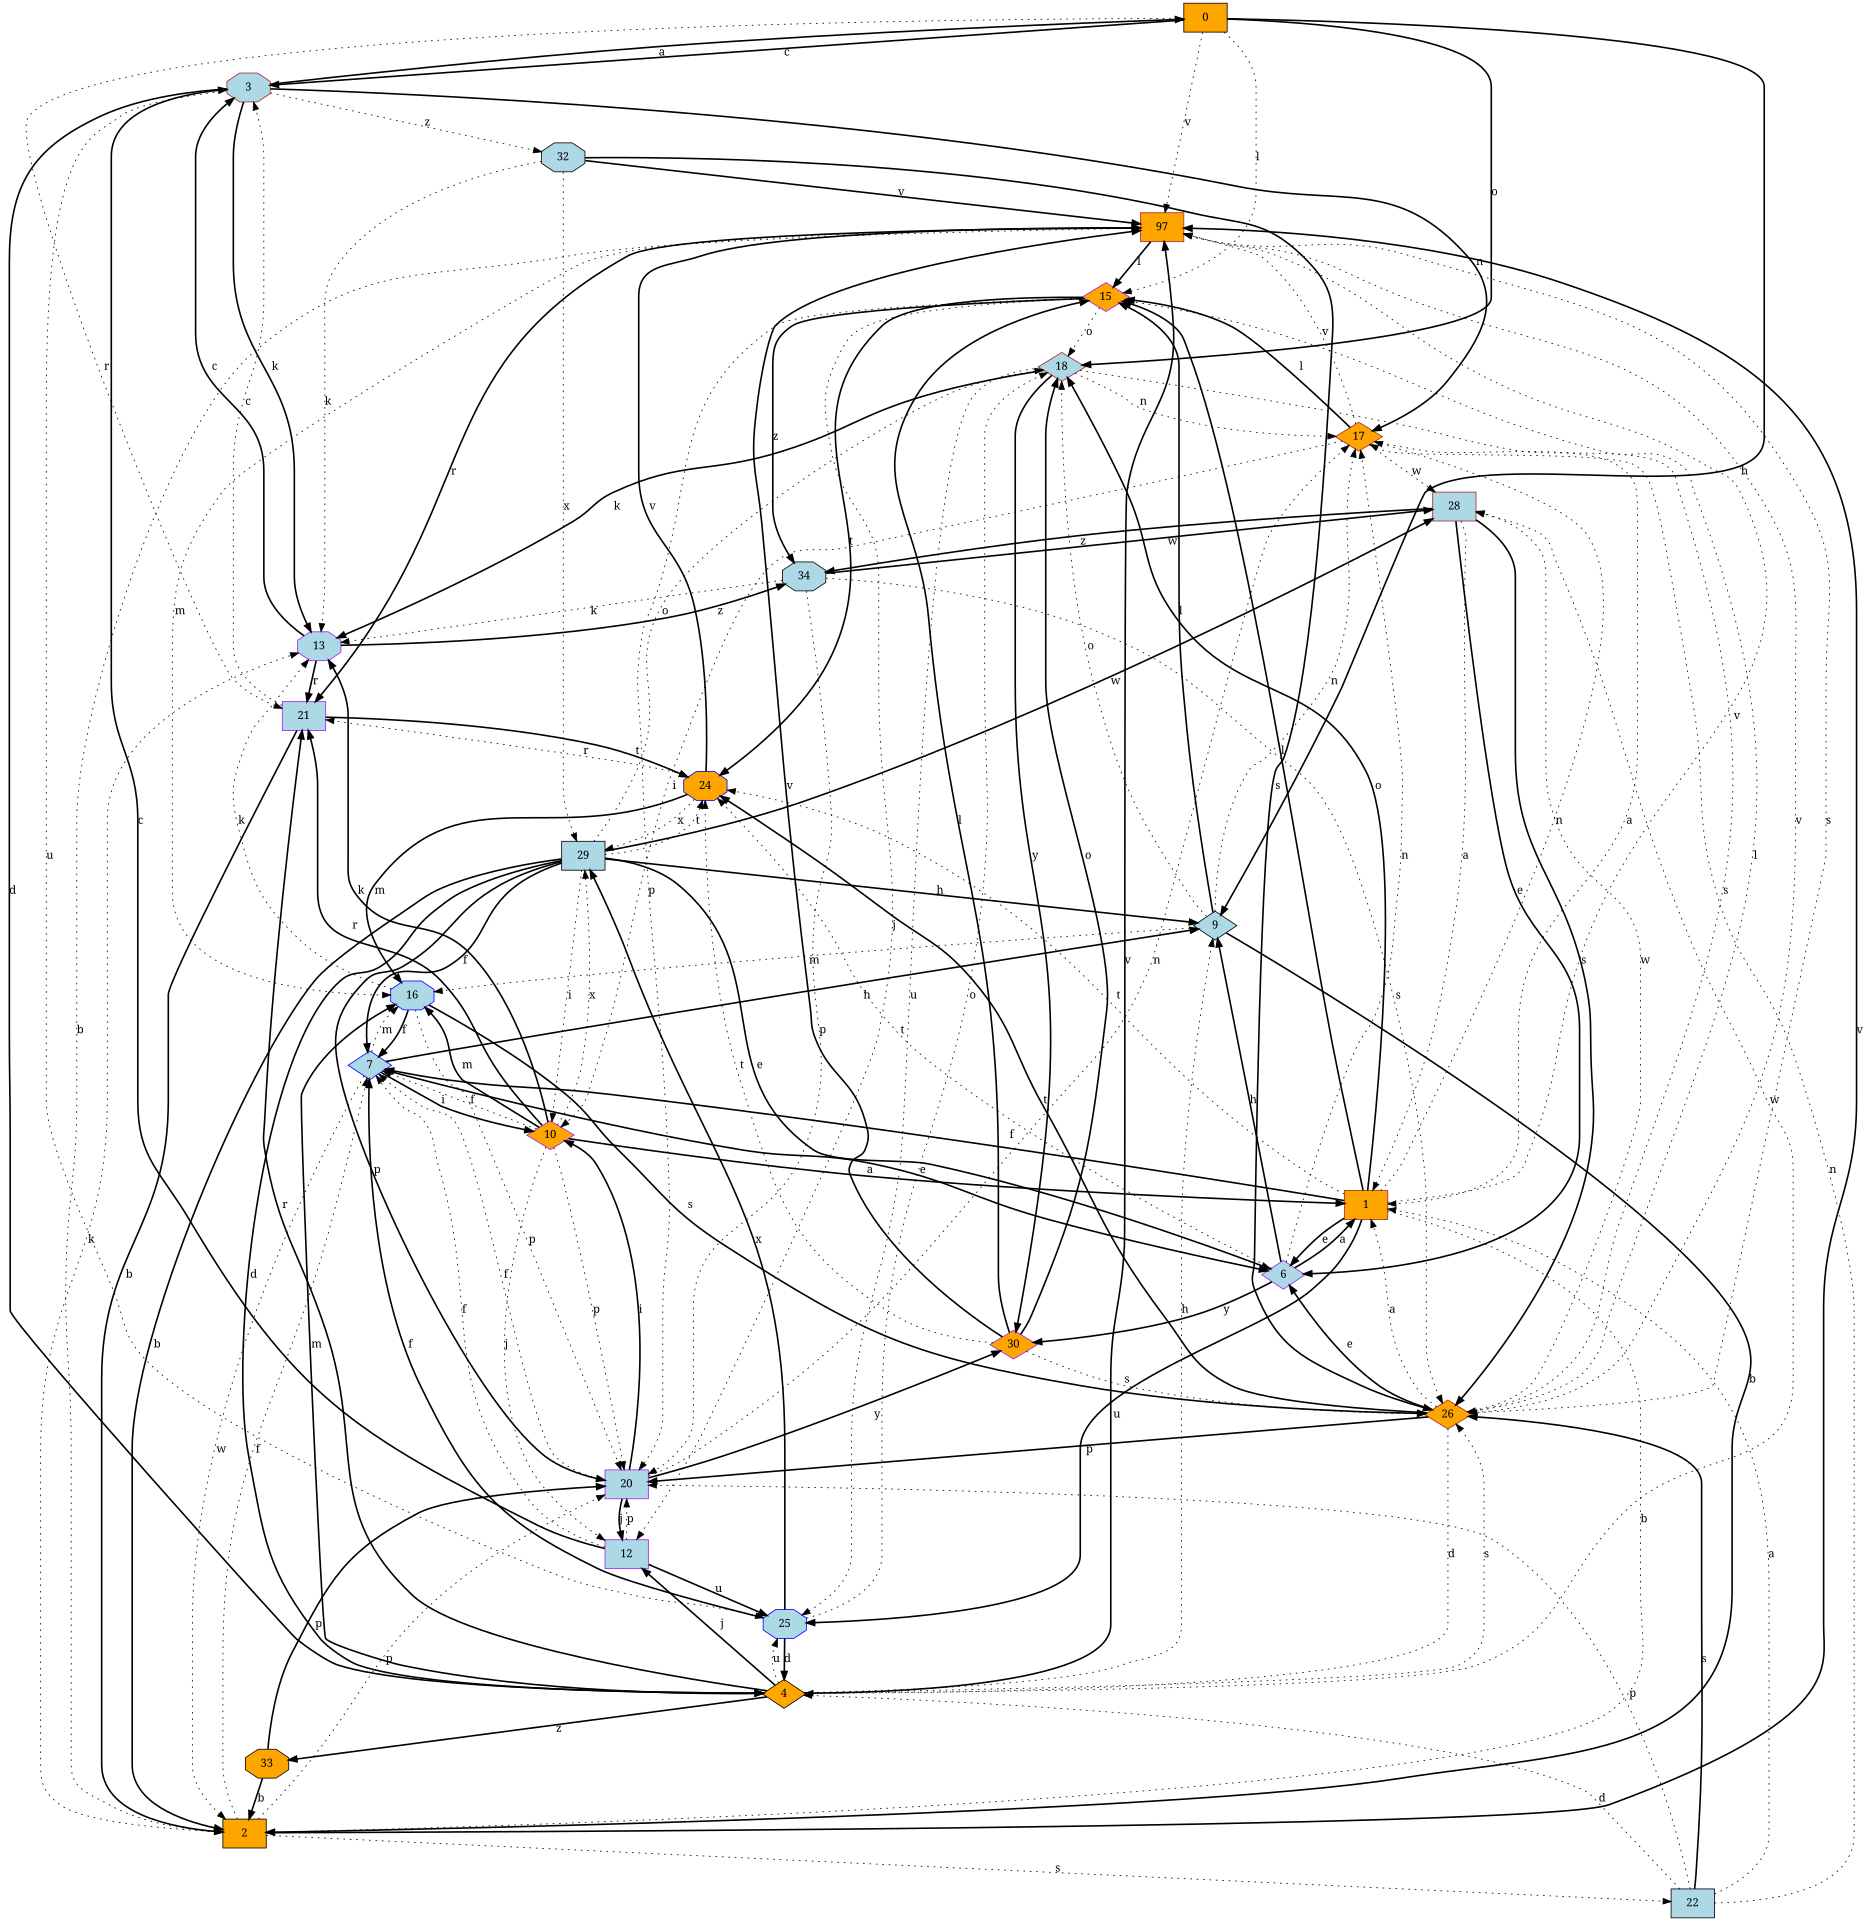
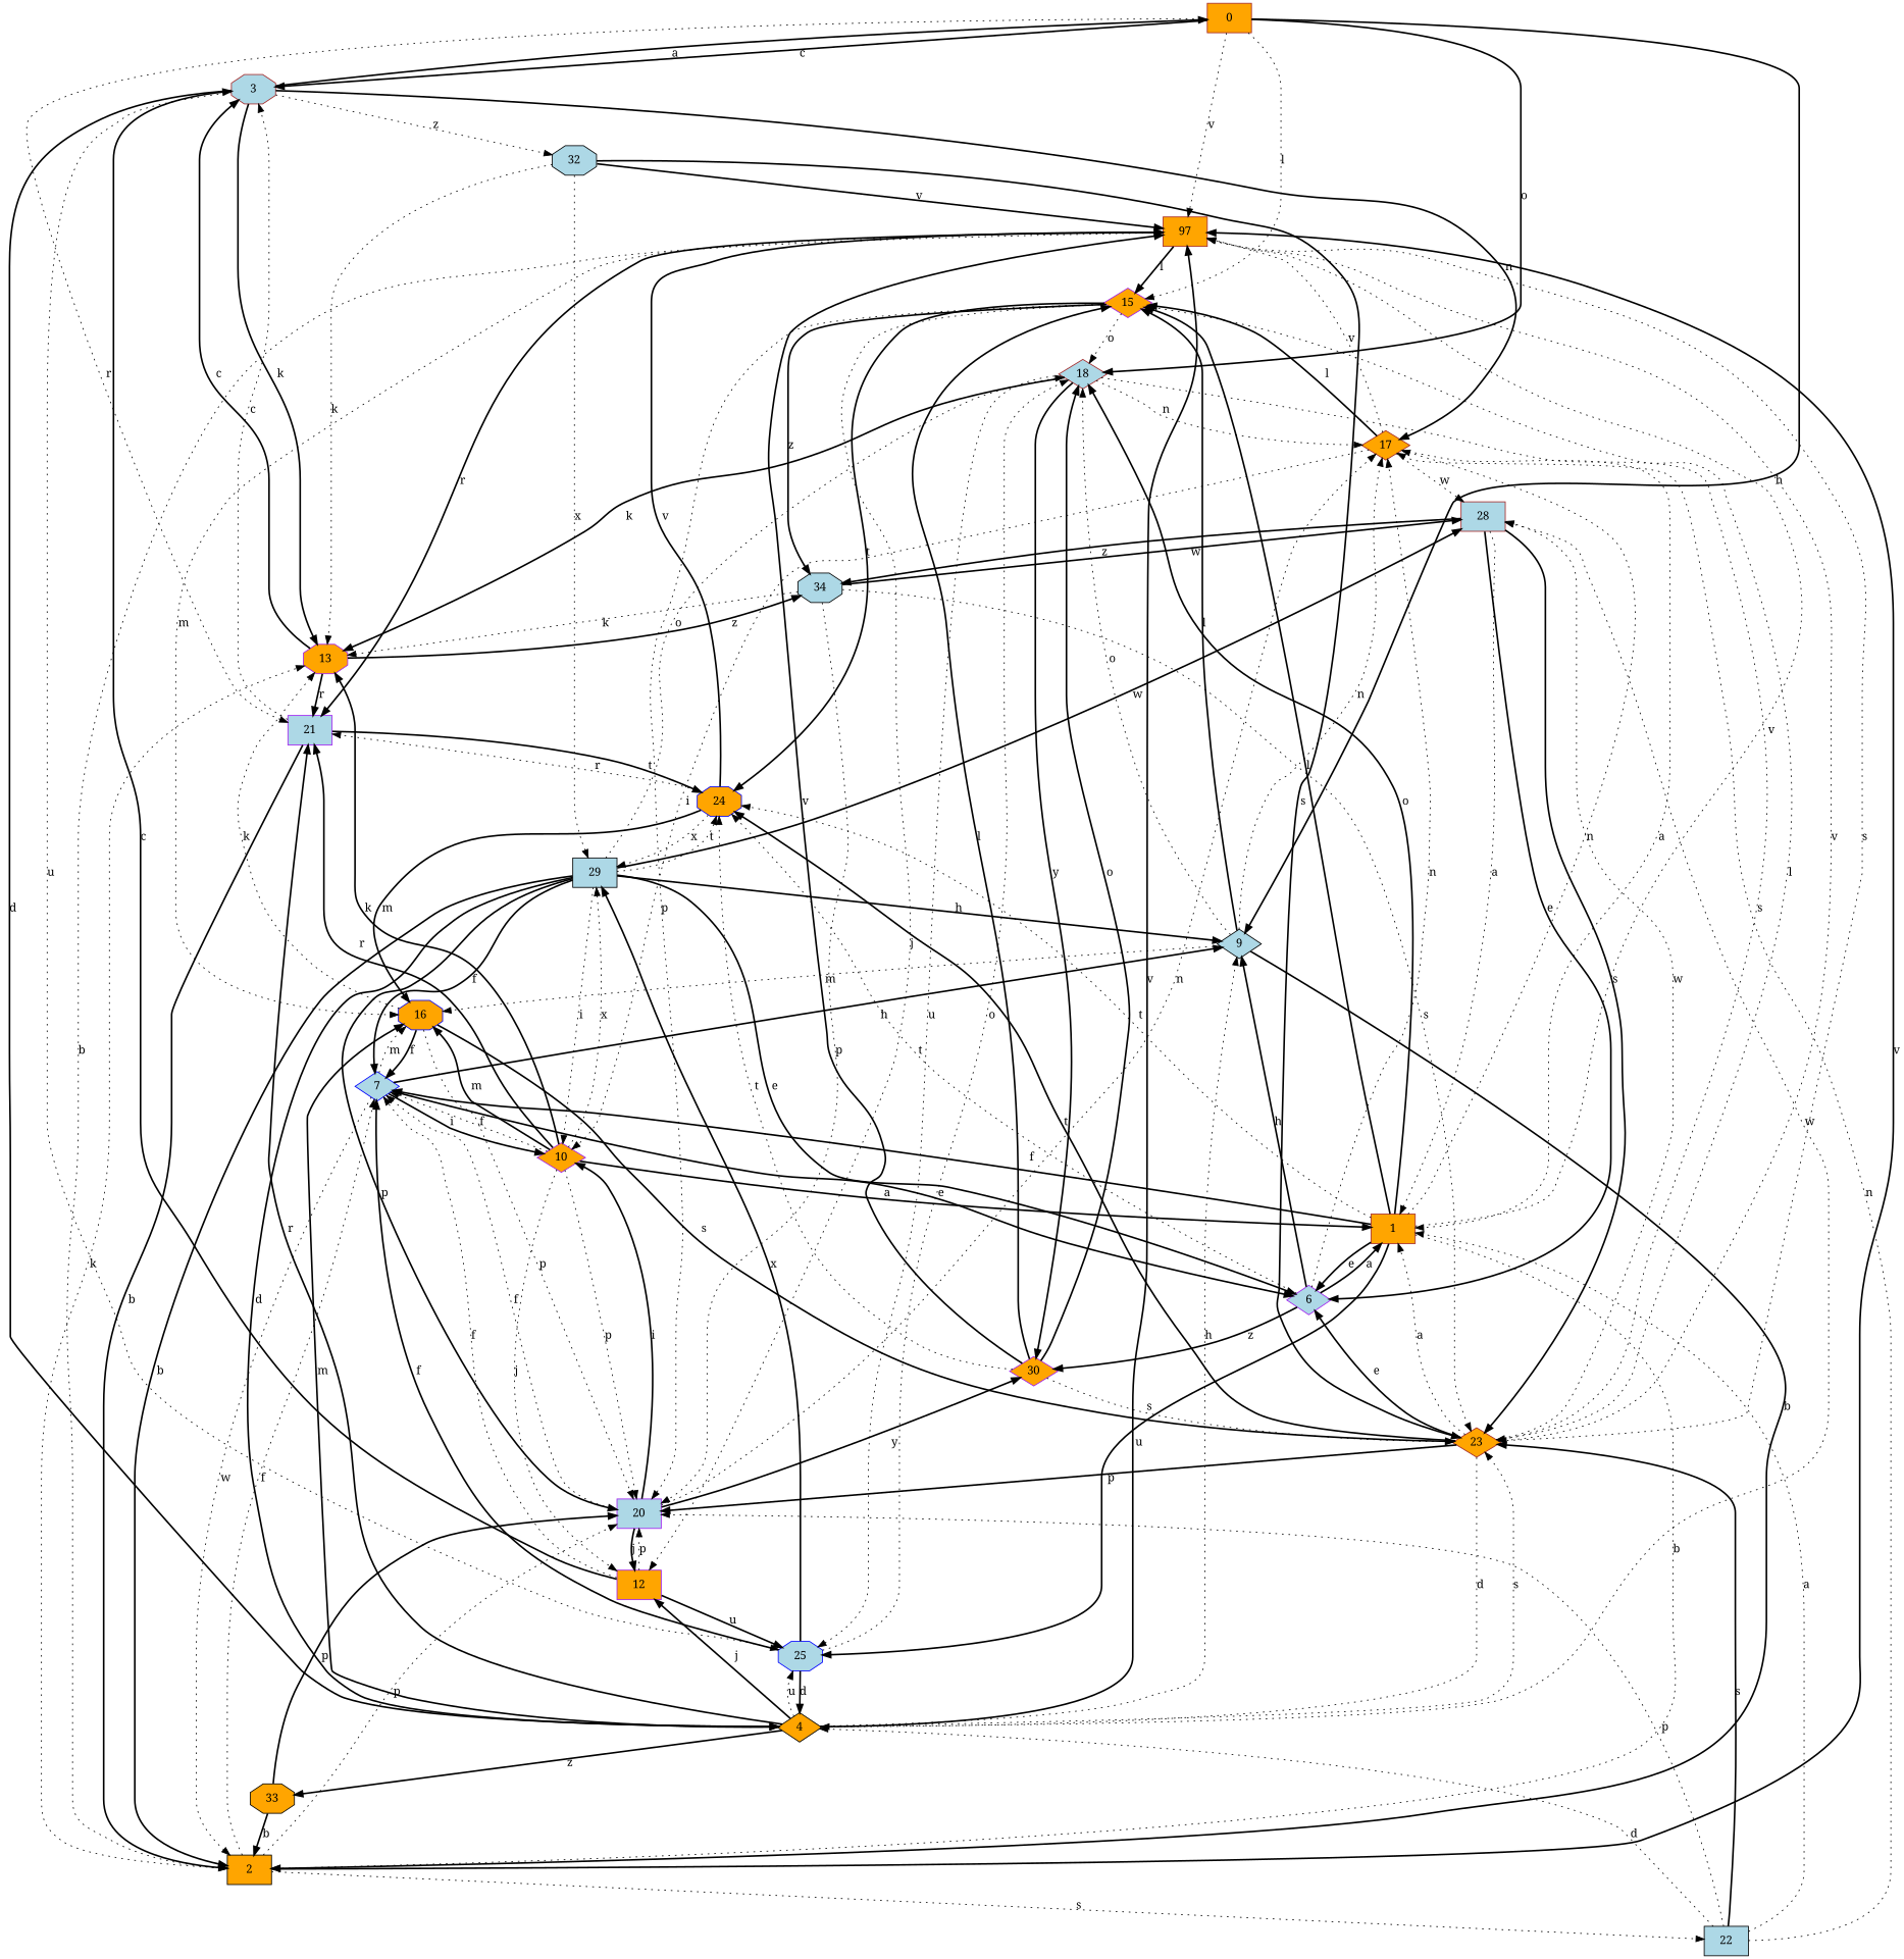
  strict digraph {
    fontname="Noto Serif"
    node [color=black fillcolor=lightblue fontname="Noto Serif" shape=box style=filled]
    edge [fontname="Noto Serif" style=bold]
-   0 [fillcolor=orange]
+   0 [color=brown fillcolor=orange]
    3 [color=brown shape=octagon]
    9 [shape=diamond]
    15 [color=purple fillcolor=orange shape=diamond]
    18 [color=brown shape=diamond]
    21 [color=purple]
    n7 [color=brown fillcolor=orange label=97]
    17 [color=brown fillcolor=orange shape=diamond]
    25 [color=blue shape=octagon]
-   13 [color=purple shape=octagon]
+   13 [color=purple fillcolor=orange shape=octagon]
    4 [fillcolor=orange shape=diamond]
    32 [shape=octagon]
    2 [fillcolor=orange]
-   16 [color=blue shape=octagon]
+   16 [color=blue fillcolor=orange shape=octagon]
    24 [color=blue fillcolor=orange shape=octagon]
    20 [color=purple]
-   12 [color=purple]
+   12 [color=purple fillcolor=orange]
    34 [shape=octagon]
-   23 [color=brown fillcolor=orange shape=diamond label=26]
+   23 [color=brown fillcolor=orange shape=diamond]
    30 [color=purple fillcolor=orange shape=diamond]
    1 [color=brown fillcolor=orange]
    6 [color=purple shape=diamond]
    7 [color=blue shape=diamond]
    22
    10 [color=purple fillcolor=orange shape=diamond]
    28 [color=brown]
    29
    33 [fillcolor=orange shape=octagon]
    0 -> 3 [label=c]
    0 -> 9 [label=h]
    0 -> 15 [label=l style=dotted]
    0 -> 18 [label=o]
    0 -> 21 [label=r style=dotted]
    0 -> n7 [label=v style=dotted]
    3 -> 0 [label=a]
    3 -> 17 [label=n]
    3 -> 25 [label=u style=dotted]
    3 -> 13 [label=k]
    3 -> 4 [label=d]
    3 -> 32 [label=z style=dotted]
    9 -> 15 [label=l]
    9 -> 18 [label=o style=dotted]
    9 -> 17 [label=n style=dotted]
    9 -> 2 [label=b]
    9 -> 16 [label=m style=dotted]
    15 -> 18 [label=o style=dotted]
    15 -> 24 [label=t]
    15 -> 20 [label=p style=dotted]
    15 -> 12 [label=j style=dotted]
    15 -> 34 [label=z]
    18 -> 17 [label=n style=dotted]
    18 -> 25 [label=u style=dotted]
    18 -> 13 [label=k]
    18 -> 23 [label=s style=dotted]
    18 -> 30 [label=y]
    21 -> 3 [label=c style=dotted]
    21 -> 2 [label=b]
    21 -> 24 [label=t]
    n7 -> 15 [label=l]
    n7 -> 21 [label=r]
    n7 -> 2 [label=b style=dotted]
    n7 -> 16 [label=m style=dotted]
    n7 -> 23 [label=s style=dotted]
    17 -> 15 [label=l]
    17 -> n7 [label=v style=dotted]
    17 -> 1 [label=a style=dotted]
    17 -> 10 [label=i style=dotted]
    17 -> 28 [label=w style=dotted]
    25 -> 18 [label=o style=dotted]
    25 -> 4 [label=d]
    25 -> 7 [label=f]
    25 -> 29 [label=x]
    13 -> 3 [label=c]
    13 -> 21 [label=r]
    13 -> 34 [label=z]
    4 -> 9 [label=h style=dotted]
    4 -> 21 [label=r]
    4 -> n7 [label=v]
    4 -> 25 [label=u style=dotted]
    4 -> 16 [label=m]
    4 -> 12 [label=j]
    4 -> 23 [label=s style=dotted]
    4 -> 28 [label=w style=dotted]
    4 -> 33 [label=z]
    32 -> n7 [label=v]
    32 -> 13 [label=k style=dotted]
    32 -> 23 [label=s]
    32 -> 29 [label=x style=dotted]
    2 -> n7 [label=v]
    2 -> 13 [label=k style=dotted]
    2 -> 20 [label=p style=dotted]
    2 -> 7 [label=f style=dotted]
    2 -> 22 [label=s style=dotted]
    16 -> 13 [label=k style=dotted]
    16 -> 20 [label=p style=dotted]
    16 -> 23 [label=s]
    16 -> 7 [label=f]
    24 -> 21 [label=r style=dotted]
    24 -> n7 [label=v]
    24 -> 16 [label=m]
    24 -> 29 [label=x style=dotted]
    20 -> 17 [label=n style=dotted]
    20 -> 12 [label=j]
    20 -> 30 [label=y]
    20 -> 7 [label=f style=dotted]
    20 -> 10 [label=i]
    12 -> 3 [label=c]
    12 -> 25 [label=u]
    12 -> 20 [label=p style=dotted]
    12 -> 7 [label=f style=dotted]
    34 -> 13 [label=k style=dotted]
    34 -> 20 [label=p style=dotted]
    34 -> 23 [label=s style=dotted]
    34 -> 28 [label=w]
    23 -> 15 [label=l style=dotted]
    23 -> n7 [label=v style=dotted]
    23 -> 4 [label=d style=dotted]
    23 -> 24 [label=t]
    23 -> 20 [label=p]
    23 -> 1 [label=a style=dotted]
    23 -> 6 [label=e]
    23 -> 28 [label=w style=dotted]
    30 -> 15 [label=l]
    30 -> 18 [label=o]
    30 -> n7 [label=v]
    30 -> 24 [label=t style=dotted]
    30 -> 23 [label=s style=dotted]
    1 -> 15 [label=l]
    1 -> 18 [label=o]
    1 -> n7 [label=v style=dotted]
    1 -> 17 [label=n style=dotted]
    1 -> 25 [label=u]
    1 -> 2 [label=b style=dotted]
    1 -> 24 [label=t style=dotted]
    1 -> 6 [label=e]
    1 -> 7 [label=f]
    6 -> 9 [label=h]
    6 -> 17 [label=n style=dotted]
    6 -> 24 [label=t style=dotted]
-   6 -> 30 [label=y]
+   6 -> 30 [label=z]
    6 -> 1 [label=a]
    7 -> 9 [label=h]
    7 -> 2 [label=w style=dotted]
    7 -> 16 [label=m style=dotted]
    7 -> 6 [label=e]
    7 -> 10 [label=i]
    22 -> 17 [label=n style=dotted]
    22 -> 4 [label=d style=dotted]
    22 -> 20 [label=p style=dotted]
    22 -> 23 [label=s]
    22 -> 1 [label=a style=dotted]
    10 -> 21 [label=r]
    10 -> 13 [label=k]
    10 -> 16 [label=m]
    10 -> 20 [label=p style=dotted]
    10 -> 12 [label=j style=dotted]
    10 -> 1 [label=a]
    10 -> 7 [label=f style=dotted]
    10 -> 29 [label=x style=dotted]
    28 -> 34 [label=z]
    28 -> 23 [label=s]
    28 -> 1 [label=a style=dotted]
    28 -> 6 [label=e]
    29 -> 9 [label=h]
    29 -> 18 [label=o style=dotted]
    29 -> 4 [label=d]
    29 -> 2 [label=b]
    29 -> 24 [label=t style=dotted]
    29 -> 20 [label=p]
    29 -> 6 [label=e]
    29 -> 7 [label=f]
    29 -> 10 [label=i style=dotted]
    29 -> 28 [label=w]
    33 -> 2 [label=b]
    33 -> 20 [label=p]
  }
